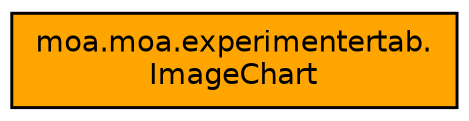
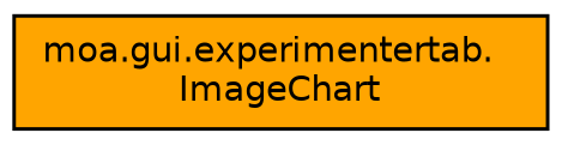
  digraph {
    rankdir=LR
-   n1 [color=black fillcolor=orange fontname=Helvetica fontsize=10 height=0.2 label="moa.moa.experimentertab.\lImageChart" shape=record style=filled width=0.4]
+   n1 [color=black fillcolor=orange fontname=Helvetica fontsize=10 height=0.2 label="moa.gui.experimentertab.\lImageChart" shape=record style=filled width=0.4]
  }
